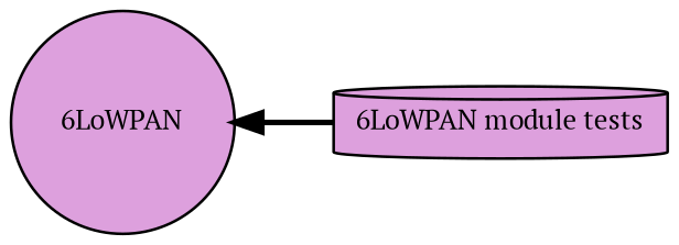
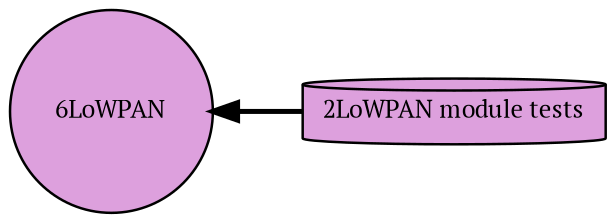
  digraph {
    rankdir=LR
    fontname="PT Serif"
    node [color=black fillcolor=plum fontname="PT Serif" fontsize=10 style=filled]
    n1 [fontcolor=black height=0.2 label="6LoWPAN" shape=circle width=0.4]
-   n2 [height=0.2 label="6LoWPAN module tests" shape=cylinder width=0.4]
+   n2 [height=0.2 label="2LoWPAN module tests" shape=cylinder width=0.4]
    n1 -> n2 [dir=back fontname="PT Serif" fontsize=10 labelfontname=Helvetica labelfontsize=10 shape=plaintext style=bold]
  }
